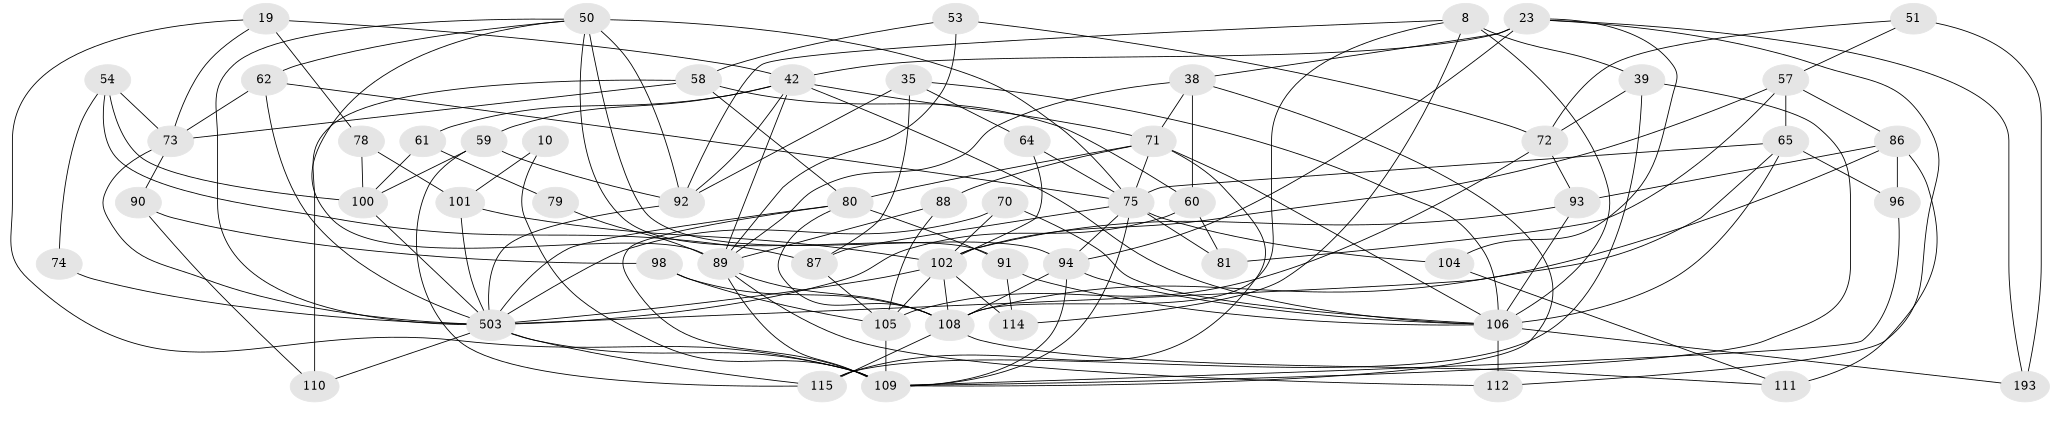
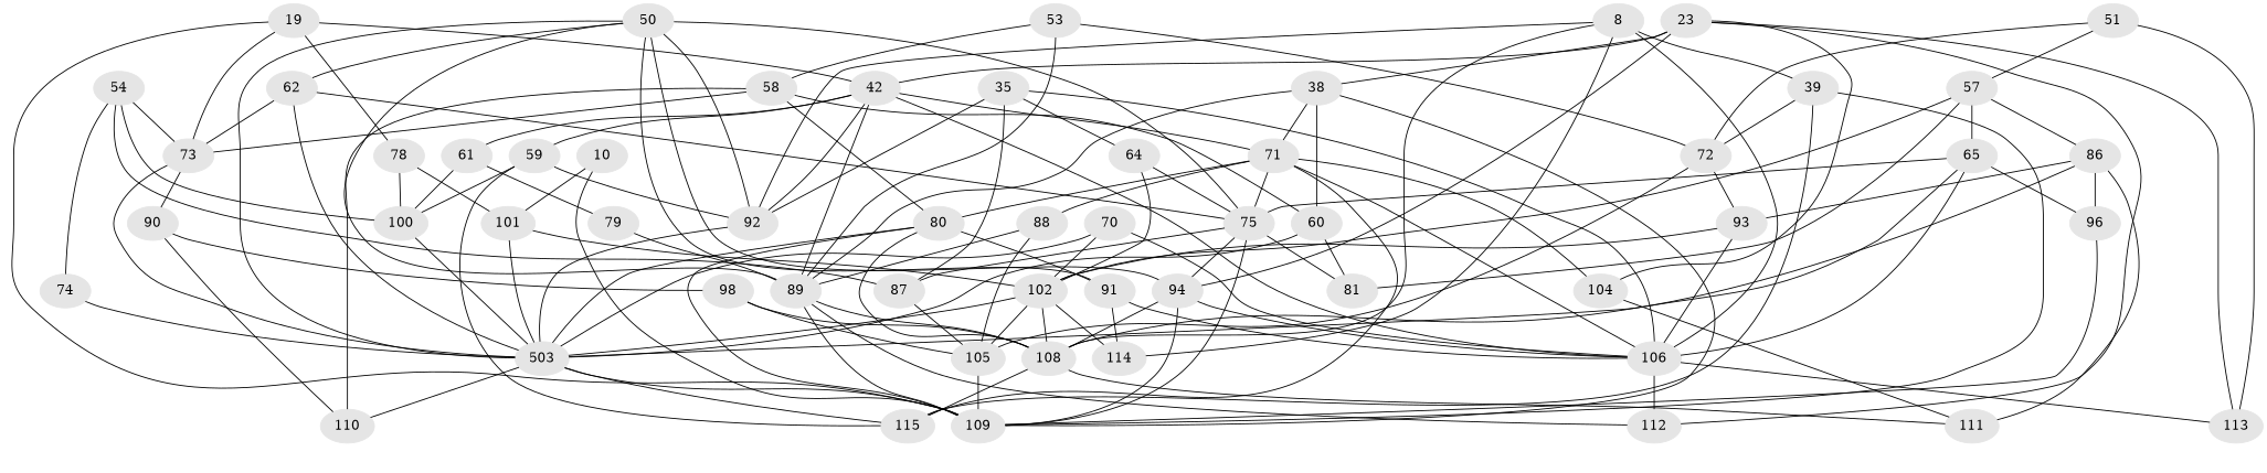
  graph {
    node [color=gray90 style=filled]
    8 [super="+3"]
    39
    92 [super="+85"]
    106 [super="+29+40"]
    108 [super="+44+77"]
    114 [super="+22"]
    109 [super="+99+83"]
    72 [super="+2"]
    115
    n10 [label=503 super="+68"]
    112 [super="+76"]
-   113 [label=193]
+   113
    111 [super="+95"]
    10
    101
    102 [super="+17+24+63"]
    19 [super="+13"]
    42 [super="+30"]
    73 [super="+48"]
    78
    71 [super="+32+37"]
    89 [super="+67+84"]
    59 [super="+5"]
    61
    90
    100
    23 [super="+15"]
    38 [super="+21"]
    94 [super="+69"]
    104 [super="+36"]
    60
    35 [super="+34"]
    64
    87
    75 [super="+16+66"]
    105 [super="+6+28+55"]
    81
    80 [super="+43+52+33"]
    88
    93
    79
    50 [super="+41"]
    62
    91
    110 [super="+97"]
    51 [super="+12"]
    57
    65 [super="+18"]
    86 [super="+56+82"]
    58 [super="+4"]
    53
    54
    74
    96
    70
    98
    8 -- 39 [weight=2]
    8 -- 92
    8 -- 106
    8 -- 108
    8 -- 114
    39 -- 109
    39 -- 72
    39 -- 115
    92 -- n10 [weight=3]
    106 -- 112 [weight=2]
    106 -- 113
    108 -- 115 [weight=2]
    108 -- 111
    72 -- 105
    72 -- 93
    n10 -- 109
    n10 -- 115
    n10 -- 110
    10 -- 109
    10 -- 101
    101 -- n10
    101 -- 102 [weight=2]
    102 -- 108
    102 -- 114 [weight=2]
    102 -- n10
    102 -- 105 [weight=2]
    19 -- 109
    19 -- 42 [weight=2]
    19 -- 73 [weight=2]
    19 -- 78
    42 -- 92
    42 -- 106
    42 -- 71
    42 -- 89 [weight=3]
    42 -- 59
    42 -- 61 [weight=2]
    73 -- n10
    73 -- 90
    78 -- 101
    78 -- 100
    71 -- 106
    71 -- 115
    71 -- 75
    71 -- 80 [weight=2]
    71 -- 88
    89 -- 108
    89 -- 109
    89 -- 112
    59 -- 92
    59 -- 115 [weight=2]
    59 -- 100
    61 -- 100
    61 -- 79
    90 -- 110
    90 -- 98
    100 -- n10
    23 -- 112
    23 -- 113
    23 -- 42
    23 -- 38
    23 -- 94 [weight=2]
    23 -- 104
    38 -- 109 [weight=2]
    38 -- 71
    38 -- 89
    38 -- 60
    94 -- 106
    94 -- 108
    94 -- 109
    104 -- 111 [weight=2]
    60 -- n10
    60 -- 81
    35 -- 92
    35 -- 106 [weight=3]
    35 -- 64
    35 -- 87
    64 -- 102
    64 -- 75
    87 -- 105
    75 -- 109
    75 -- 94
-   75 -- 104 [weight=2]
+   71 -- 104 [weight=2]
    75 -- 87 [weight=2]
    75 -- 81
    105 -- 109 [weight=3]
    80 -- 108
    80 -- 109
    80 -- n10 [weight=3]
    80 -- 91
    88 -- 89
    88 -- 105
    93 -- 106
    93 -- 102
    79 -- 89
    50 -- 92
    50 -- n10
    50 -- 89
    50 -- 94
    50 -- 75
    50 -- 62
    50 -- 91
    62 -- n10
    62 -- 73
    62 -- 75 [weight=2]
    91 -- 106
    91 -- 114
    51 -- 72
    51 -- 113 [weight=2]
    51 -- 57
    57 -- 102
    57 -- 81
    57 -- 65
    57 -- 86
    65 -- 106
    65 -- 108
    65 -- 75
    65 -- 96
    86 -- n10 [weight=2]
    86 -- 111
    86 -- 93
    86 -- 96
    58 -- 73
    58 -- 60
    58 -- 80
    58 -- 110
    53 -- 72
    53 -- 89
    53 -- 58
    54 -- 73
    54 -- 100
    54 -- 87
    54 -- 74
    74 -- n10
    96 -- 109
    70 -- 106
    70 -- n10
    70 -- 102
    98 -- 108
    98 -- 105
  }
